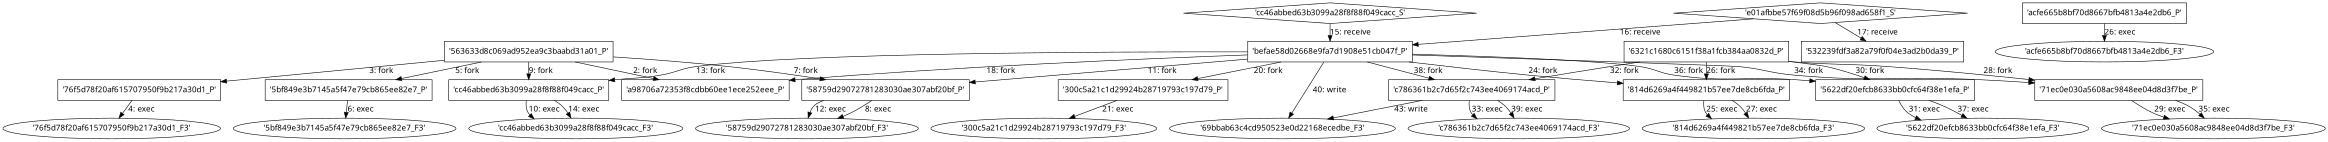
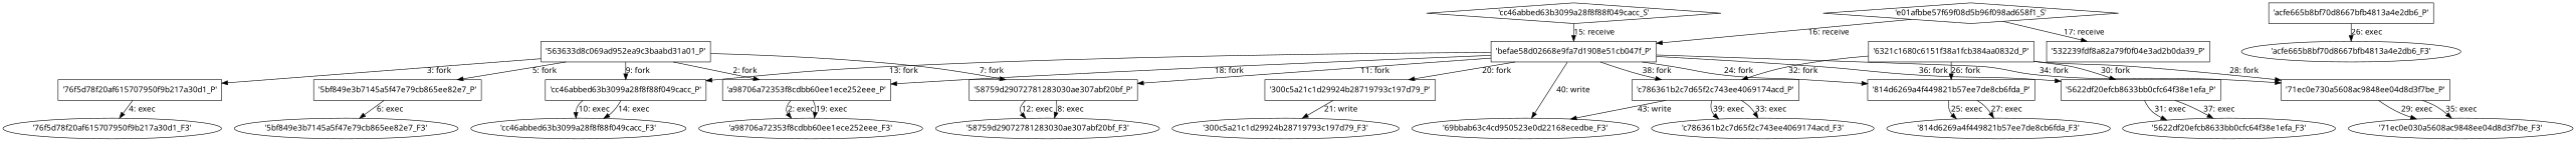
  digraph {
    engine=neato
    fixedsize=false
    fontname="Noto Sans"
    fontsize=10
    nodesep=0.3
    rankdir=TB
    ranksep=0
    splines=true
    node [fontname="Noto Sans" node_type=Process shape=box]
    edge [fontname="Noto Sans"]
    "'563633d8c069ad952ea9c3baabd31a01_P'"
    "'a98706a72353f8cdbb60ee1ece252eee_P'"
    "'76f5d78f20af615707950f9b217a30d1_P'"
    "'5bf849e3b7145a5f47e79cb865ee82e7_P'"
    "'58759d29072781283030ae307abf20bf_P'"
    "'cc46abbed63b3099a28f8f88f049cacc_P'"
+   "'a98706a72353f8cdbb60ee1ece252eee_F3'" [node_type=File shape=ellipse]
    "'76f5d78f20af615707950f9b217a30d1_F3'" [node_type=File shape=ellipse]
    "'5bf849e3b7145a5f47e79cb865ee82e7_F3'" [node_type=File shape=ellipse]
    "'58759d29072781283030ae307abf20bf_F3'" [node_type=File shape=ellipse]
    "'cc46abbed63b3099a28f8f88f049cacc_F3'" [node_type=File shape=ellipse]
    "'befae58d02668e9fa7d1908e51cb047f_P'"
    "'300c5a21c1d29924b28719793c197d79_P'"
    "'814d6269a4f449821b57ee7de8cb6fda_P'"
-   "'71ec0e030a5608ac9848ee04d8d3f7be_P'"
+   "'71ec0e030a5608ac9848ee04d8d3f7be_P'" [label="'71ec0e730a5608ac9848ee04d8d3f7be_P'"]
    "'5622df20efcb8633bb0cfc64f38e1efa_P'"
    "'c786361b2c7d65f2c743ee4069174acd_P'"
    "'69bbab63c4cd950523e0d22168ecedbe_F3'" [node_type=file shape=ellipse]
    "'300c5a21c1d29924b28719793c197d79_F3'" [node_type=File shape=ellipse]
    "'acfe665b8bf70d8667bfb4813a4e2db6_F3'" [node_type=File shape=ellipse]
    "'acfe665b8bf70d8667bfb4813a4e2db6_P'"
    "'814d6269a4f449821b57ee7de8cb6fda_F3'" [node_type=File shape=ellipse]
    "'71ec0e030a5608ac9848ee04d8d3f7be_F3'" [node_type=File shape=ellipse]
    "'5622df20efcb8633bb0cfc64f38e1efa_F3'" [node_type=File shape=ellipse]
    "'c786361b2c7d65f2c743ee4069174acd_F3'" [node_type=File shape=ellipse]
    "'cc46abbed63b3099a28f8f88f049cacc_S'" [node_type=Socket shape=diamond]
    "'e01afbbe57f69f08d5b96f098ad658f1_S'" [node_type=Socket shape=diamond]
-   "'532239fdf3a82a79f0f04e3ad2b0da39_P'"
+   "'532239fdf3a82a79f0f04e3ad2b0da39_P'" [label="'532239fdf8a82a79f0f04e3ad2b0da39_P'"]
    "'6321c1680c6151f38a1fcb384aa0832d_P'"
    "'563633d8c069ad952ea9c3baabd31a01_P'" -> "'a98706a72353f8cdbb60ee1ece252eee_P'" [label="2: fork"]
    "'563633d8c069ad952ea9c3baabd31a01_P'" -> "'76f5d78f20af615707950f9b217a30d1_P'" [label="3: fork"]
    "'563633d8c069ad952ea9c3baabd31a01_P'" -> "'5bf849e3b7145a5f47e79cb865ee82e7_P'" [label="5: fork"]
    "'563633d8c069ad952ea9c3baabd31a01_P'" -> "'58759d29072781283030ae307abf20bf_P'" [label="7: fork"]
    "'563633d8c069ad952ea9c3baabd31a01_P'" -> "'cc46abbed63b3099a28f8f88f049cacc_P'" [label="9: fork"]
+   "'a98706a72353f8cdbb60ee1ece252eee_P'" -> "'a98706a72353f8cdbb60ee1ece252eee_F3'" [label="2: exec"]
+   "'a98706a72353f8cdbb60ee1ece252eee_P'" -> "'a98706a72353f8cdbb60ee1ece252eee_F3'" [label="19: exec"]
    "'76f5d78f20af615707950f9b217a30d1_P'" -> "'76f5d78f20af615707950f9b217a30d1_F3'" [label="4: exec"]
    "'5bf849e3b7145a5f47e79cb865ee82e7_P'" -> "'5bf849e3b7145a5f47e79cb865ee82e7_F3'" [label="6: exec"]
    "'58759d29072781283030ae307abf20bf_P'" -> "'58759d29072781283030ae307abf20bf_F3'" [label="8: exec"]
    "'58759d29072781283030ae307abf20bf_P'" -> "'58759d29072781283030ae307abf20bf_F3'" [label="12: exec"]
    "'cc46abbed63b3099a28f8f88f049cacc_P'" -> "'cc46abbed63b3099a28f8f88f049cacc_F3'" [label="10: exec"]
    "'cc46abbed63b3099a28f8f88f049cacc_P'" -> "'cc46abbed63b3099a28f8f88f049cacc_F3'" [label="14: exec"]
    "'befae58d02668e9fa7d1908e51cb047f_P'" -> "'a98706a72353f8cdbb60ee1ece252eee_P'" [label="18: fork"]
    "'befae58d02668e9fa7d1908e51cb047f_P'" -> "'58759d29072781283030ae307abf20bf_P'" [label="11: fork"]
    "'befae58d02668e9fa7d1908e51cb047f_P'" -> "'cc46abbed63b3099a28f8f88f049cacc_P'" [label="13: fork"]
    "'befae58d02668e9fa7d1908e51cb047f_P'" -> "'300c5a21c1d29924b28719793c197d79_P'" [label="20: fork"]
    "'befae58d02668e9fa7d1908e51cb047f_P'" -> "'814d6269a4f449821b57ee7de8cb6fda_P'" [label="24: fork"]
    "'befae58d02668e9fa7d1908e51cb047f_P'" -> "'71ec0e030a5608ac9848ee04d8d3f7be_P'" [label="34: fork"]
    "'befae58d02668e9fa7d1908e51cb047f_P'" -> "'5622df20efcb8633bb0cfc64f38e1efa_P'" [label="36: fork"]
    "'befae58d02668e9fa7d1908e51cb047f_P'" -> "'c786361b2c7d65f2c743ee4069174acd_P'" [label="38: fork"]
    "'befae58d02668e9fa7d1908e51cb047f_P'" -> "'69bbab63c4cd950523e0d22168ecedbe_F3'" [label="40: write"]
-   "'300c5a21c1d29924b28719793c197d79_P'" -> "'300c5a21c1d29924b28719793c197d79_F3'" [label="21: exec"]
+   "'300c5a21c1d29924b28719793c197d79_P'" -> "'300c5a21c1d29924b28719793c197d79_F3'" [label="21: write"]
    "'814d6269a4f449821b57ee7de8cb6fda_P'" -> "'814d6269a4f449821b57ee7de8cb6fda_F3'" [label="25: exec"]
    "'814d6269a4f449821b57ee7de8cb6fda_P'" -> "'814d6269a4f449821b57ee7de8cb6fda_F3'" [label="27: exec"]
    "'71ec0e030a5608ac9848ee04d8d3f7be_P'" -> "'71ec0e030a5608ac9848ee04d8d3f7be_F3'" [label="29: exec"]
    "'71ec0e030a5608ac9848ee04d8d3f7be_P'" -> "'71ec0e030a5608ac9848ee04d8d3f7be_F3'" [label="35: exec"]
    "'5622df20efcb8633bb0cfc64f38e1efa_P'" -> "'5622df20efcb8633bb0cfc64f38e1efa_F3'" [label="31: exec"]
    "'5622df20efcb8633bb0cfc64f38e1efa_P'" -> "'5622df20efcb8633bb0cfc64f38e1efa_F3'" [label="37: exec"]
    "'c786361b2c7d65f2c743ee4069174acd_P'" -> "'69bbab63c4cd950523e0d22168ecedbe_F3'" [label="43: write"]
    "'c786361b2c7d65f2c743ee4069174acd_P'" -> "'c786361b2c7d65f2c743ee4069174acd_F3'" [label="33: exec"]
    "'c786361b2c7d65f2c743ee4069174acd_P'" -> "'c786361b2c7d65f2c743ee4069174acd_F3'" [label="39: exec"]
    "'acfe665b8bf70d8667bfb4813a4e2db6_P'" -> "'acfe665b8bf70d8667bfb4813a4e2db6_F3'" [label="26: exec"]
    "'cc46abbed63b3099a28f8f88f049cacc_S'" -> "'befae58d02668e9fa7d1908e51cb047f_P'" [label="15: receive"]
    "'e01afbbe57f69f08d5b96f098ad658f1_S'" -> "'befae58d02668e9fa7d1908e51cb047f_P'" [label="16: receive"]
    "'e01afbbe57f69f08d5b96f098ad658f1_S'" -> "'532239fdf3a82a79f0f04e3ad2b0da39_P'" [label="17: receive"]
    "'6321c1680c6151f38a1fcb384aa0832d_P'" -> "'814d6269a4f449821b57ee7de8cb6fda_P'" [label="26: fork"]
    "'6321c1680c6151f38a1fcb384aa0832d_P'" -> "'71ec0e030a5608ac9848ee04d8d3f7be_P'" [label="28: fork"]
    "'6321c1680c6151f38a1fcb384aa0832d_P'" -> "'5622df20efcb8633bb0cfc64f38e1efa_P'" [label="30: fork"]
    "'6321c1680c6151f38a1fcb384aa0832d_P'" -> "'c786361b2c7d65f2c743ee4069174acd_P'" [label="32: fork"]
  }
